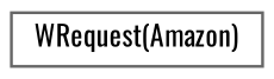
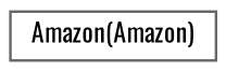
  digraph {
    rankdir=TB
    fontname=Oswald
-   n1 [color=gray40 fillcolor=white fontname=Oswald fontsize=10 height=0.2 label="WRequest(Amazon)" shape=record style=filled width=0.4]
+   n1 [color=gray40 fillcolor=white fontname=Oswald fontsize=10 height=0.2 label="Amazon(Amazon)" shape=record style=filled width=0.4]
  }
